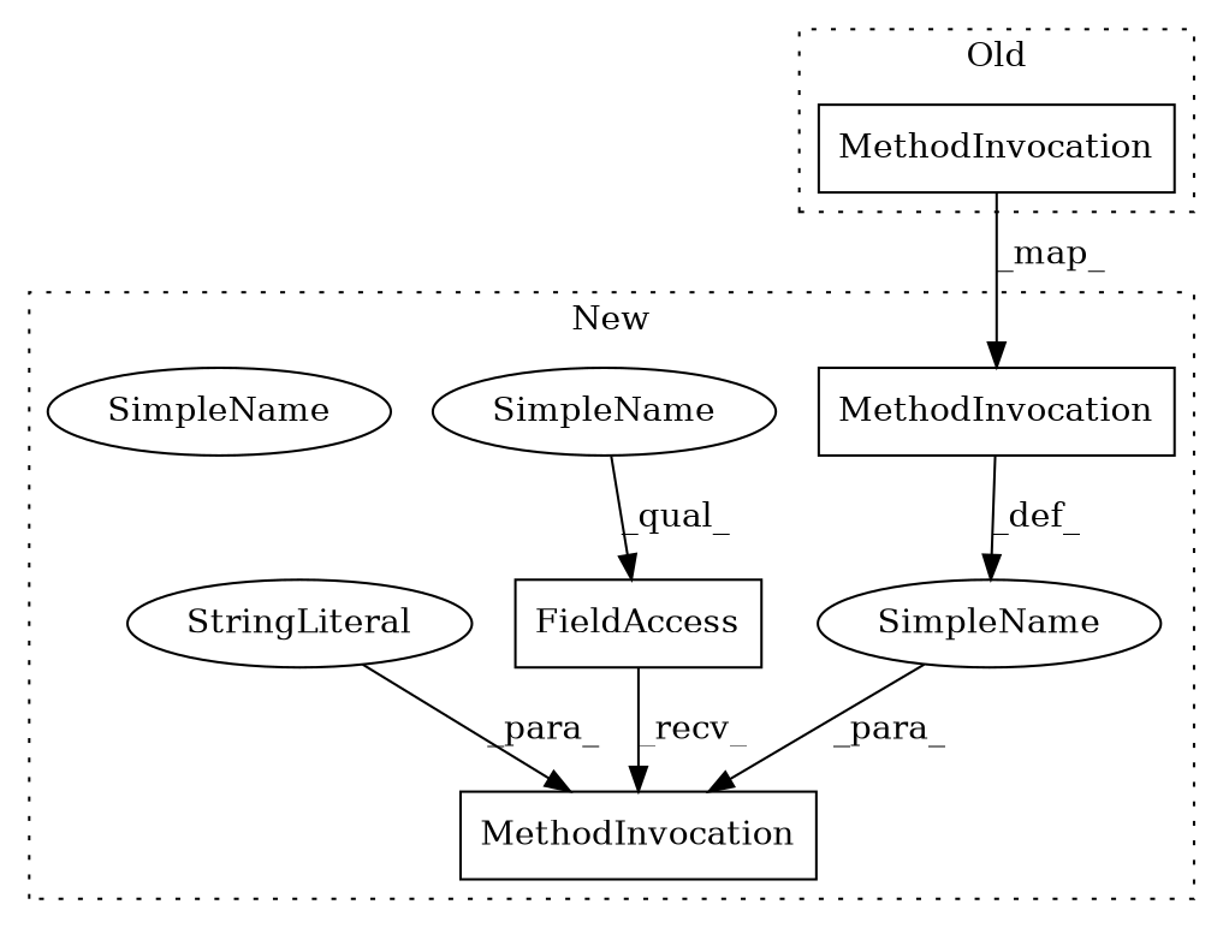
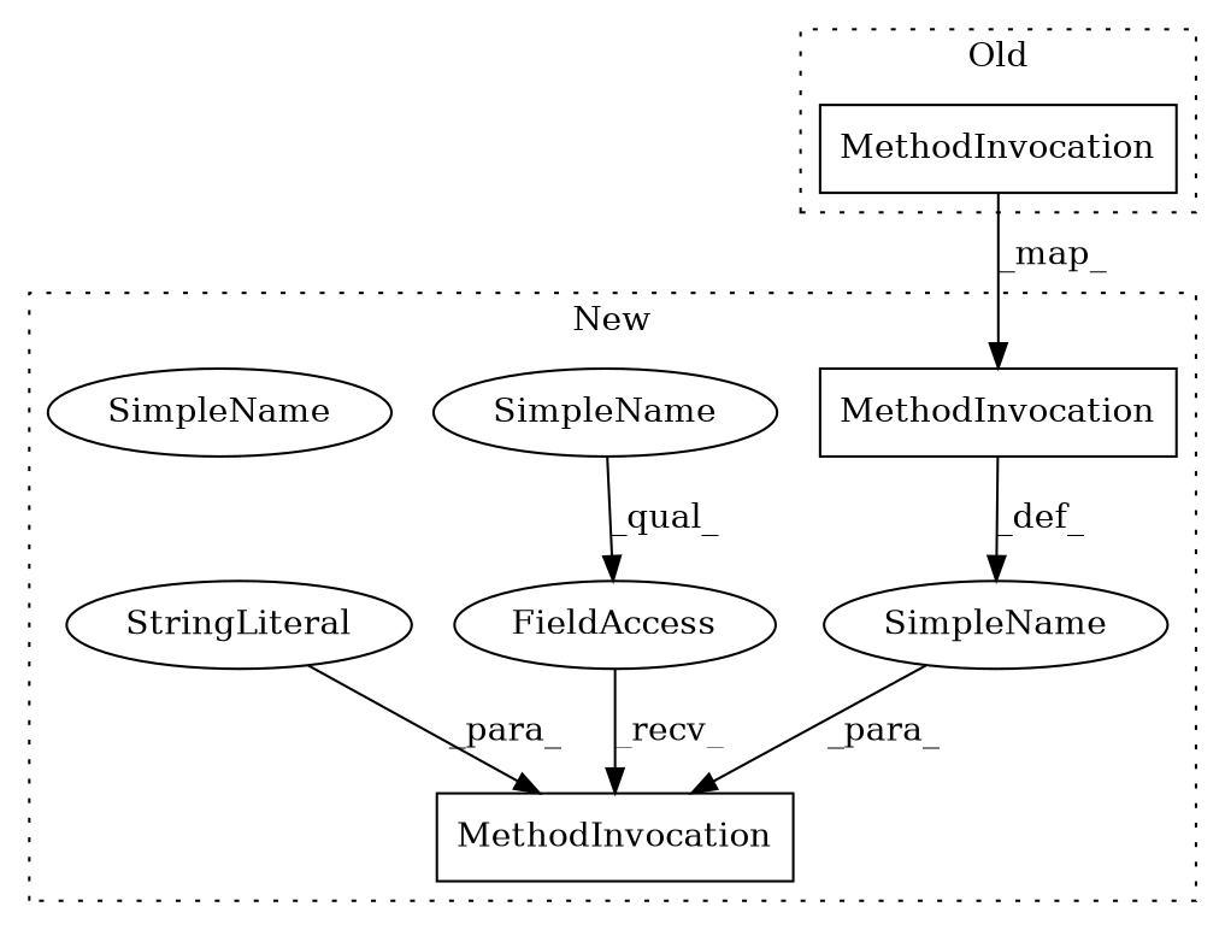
  digraph {
    node [a=32 l="12,1" s=9866 shape=box]
-   n1 [a=22 l=7 label=FieldAccess]
+   n1 [a=22 l=7 label=FieldAccess shape=ellipse]
    n2 [label=MethodInvocation s="9896,9942"]
    n3 [l="5,1" label=MethodInvocation s="9874,9943"]
    n4 [a=42 l=2 label=SimpleName shape=ellipse]
    n5 [a=42 l=2 label=SimpleName shape=ellipse]
    n6 [a=42 label=SimpleName shape=ellipse l="" s=""]
    n7 [a=45 l=4 label=StringLiteral s=9887 shape=ellipse]
    n8 [label=MethodInvocation s="9515,9561"]
    subgraph cluster_1 {
      label=New
      style=dotted
      n1
      n2
      n3
      n4
      n5
      n6
      n7
    }
    subgraph cluster_2 {
      label=Old
      style=dotted
      n8
    }
    n1 -> n3 [label=_recv_]
    n2 -> n6 [label=_def_]
    n4 -> n1 [label=_qual_]
    n6 -> n3 [label=_para_]
    n7 -> n3 [label=_para_]
    n8 -> n2 [label=_map_]
  }
